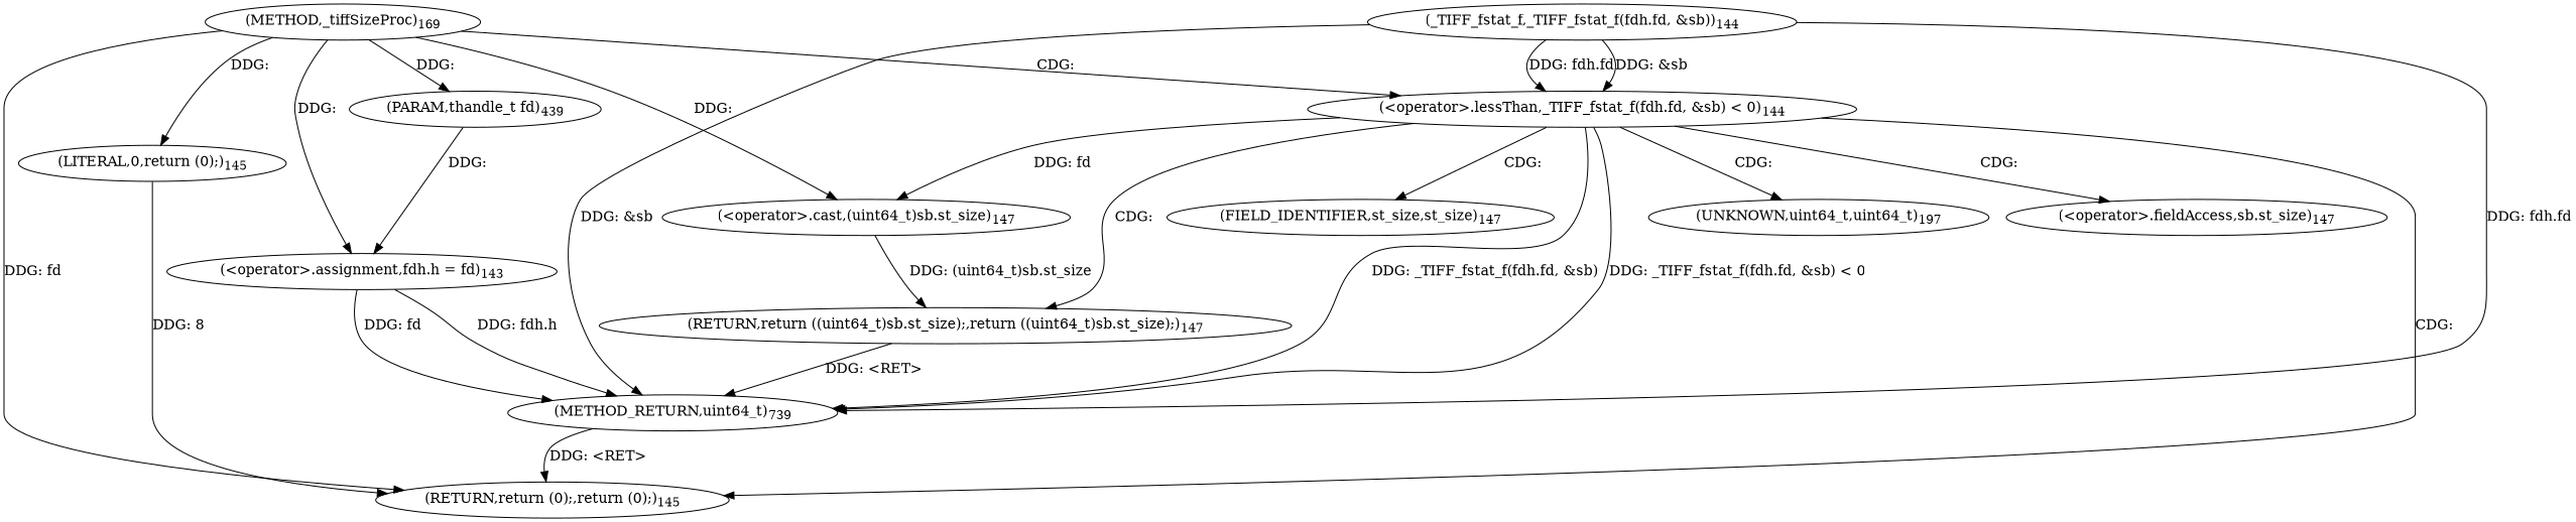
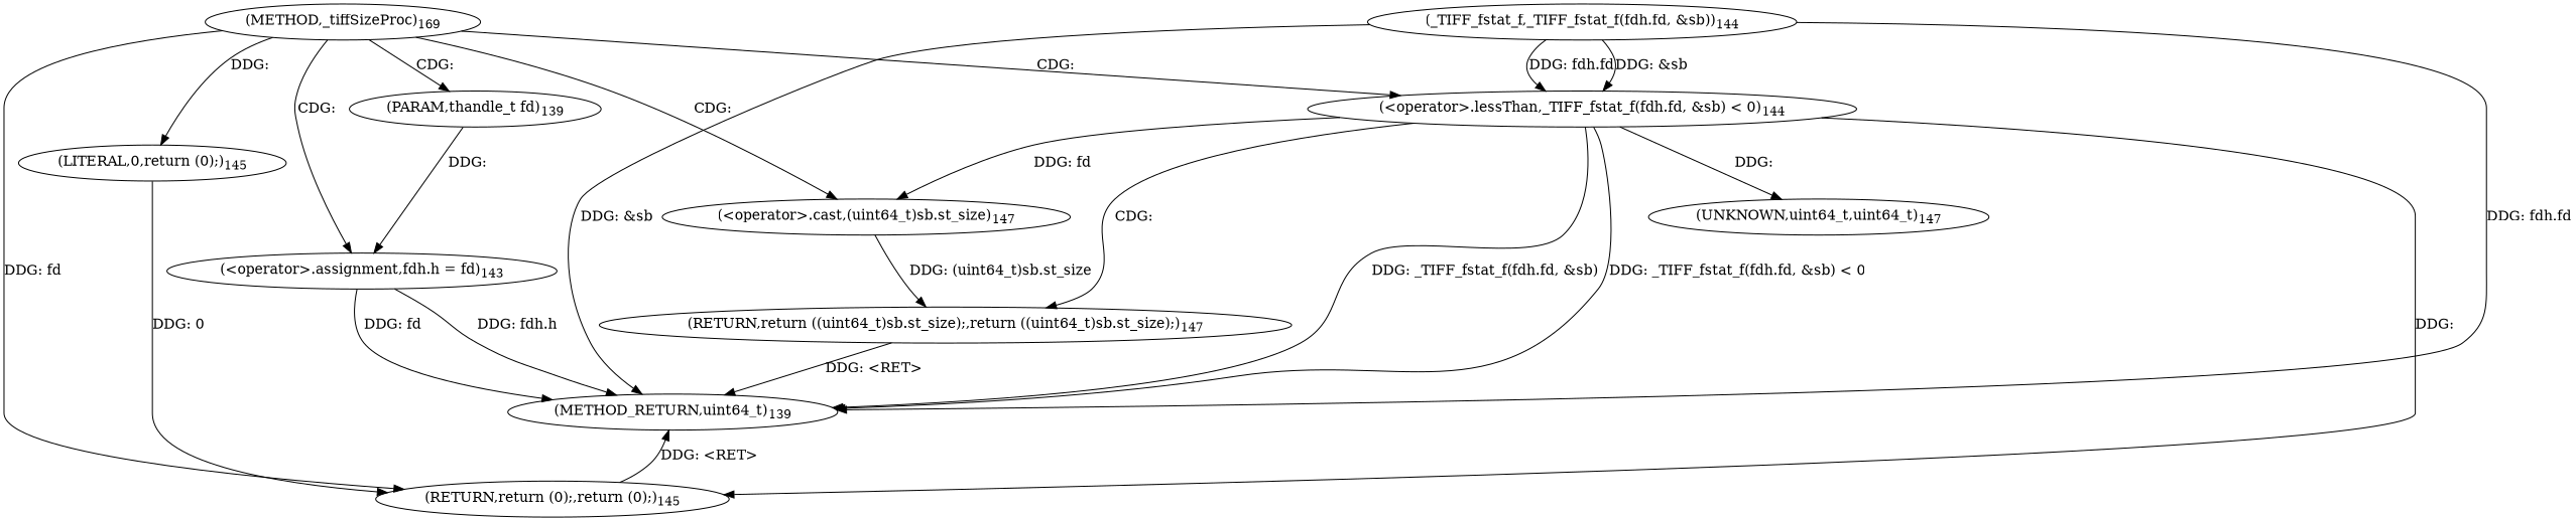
  digraph {
    n1 [label=<(METHOD,_tiffSizeProc)<SUB>169</SUB>>]
-   n2 [label=<(PARAM,thandle_t fd)<SUB>439</SUB>>]
+   n2 [label=<(PARAM,thandle_t fd)<SUB>139</SUB>>]
    n3 [label=<(&lt;operator&gt;.assignment,fdh.h = fd)<SUB>143</SUB>>]
    n4 [label=<(&lt;operator&gt;.lessThan,_TIFF_fstat_f(fdh.fd, &amp;sb) &lt; 0)<SUB>144</SUB>>]
    n5 [label=<(RETURN,return (0);,return (0);)<SUB>145</SUB>>]
    n6 [label=<(LITERAL,0,return (0);)<SUB>145</SUB>>]
    n7 [label=<(&lt;operator&gt;.cast,(uint64_t)sb.st_size)<SUB>147</SUB>>]
-   n8 [label=<(METHOD_RETURN,uint64_t)<SUB>739</SUB>>]
+   n8 [label=<(METHOD_RETURN,uint64_t)<SUB>139</SUB>>]
    n9 [label=<(RETURN,return ((uint64_t)sb.st_size);,return ((uint64_t)sb.st_size);)<SUB>147</SUB>>]
-   n10 [label=<(UNKNOWN,uint64_t,uint64_t)<SUB>197</SUB>>]
-   n11 [label=<(&lt;operator&gt;.fieldAccess,sb.st_size)<SUB>147</SUB>>]
-   n12 [label=<(FIELD_IDENTIFIER,st_size,st_size)<SUB>147</SUB>>]
+   n10 [label=<(UNKNOWN,uint64_t,uint64_t)<SUB>147</SUB>>]
    n13 [label=<(_TIFF_fstat_f,_TIFF_fstat_f(fdh.fd, &amp;sb))<SUB>144</SUB>>]
-   n1 -> n2 [label="DDG: "]
-   n1 -> n3 [label="DDG: "]
+   n1 -> n2 [label="CDG: "]
+   n1 -> n3 [label="CDG: "]
    n1 -> n4 [label="CDG: "]
    n1 -> n5 [label="DDG: fd"]
    n1 -> n6 [label="DDG: "]
-   n1 -> n7 [label="DDG: "]
+   n1 -> n7 [label="CDG: "]
    n2 -> n3 [label="DDG: "]
    n3 -> n8 [label="DDG: fdh.h"]
    n3 -> n8 [label="DDG: fd"]
-   n4 -> n5 [label="CDG: "]
+   n4 -> n5 [label="DDG: "]
    n4 -> n7 [label="DDG: fd"]
    n4 -> n8 [label="DDG: _TIFF_fstat_f(fdh.fd, &amp;sb)"]
    n4 -> n8 [label="DDG: _TIFF_fstat_f(fdh.fd, &amp;sb) &lt; 0"]
    n4 -> n9 [label="CDG: "]
-   n4 -> n10 [label="CDG: "]
-   n4 -> n11 [label="CDG: "]
-   n4 -> n12 [label="CDG: "]
-   n8 -> n5 [label="DDG: &lt;RET&gt;"]
-   n6 -> n5 [label="DDG: 8"]
+   n4 -> n10 [label="DDG: "]
+   n5 -> n8 [label="DDG: &lt;RET&gt;"]
+   n6 -> n5 [label="DDG: 0"]
    n7 -> n9 [label="DDG: (uint64_t)sb.st_size"]
    n9 -> n8 [label="DDG: &lt;RET&gt;"]
    n13 -> n4 [label="DDG: fdh.fd"]
    n13 -> n4 [label="DDG: &amp;sb"]
    n13 -> n8 [label="DDG: fdh.fd"]
    n13 -> n8 [label="DDG: &amp;sb"]
  }
